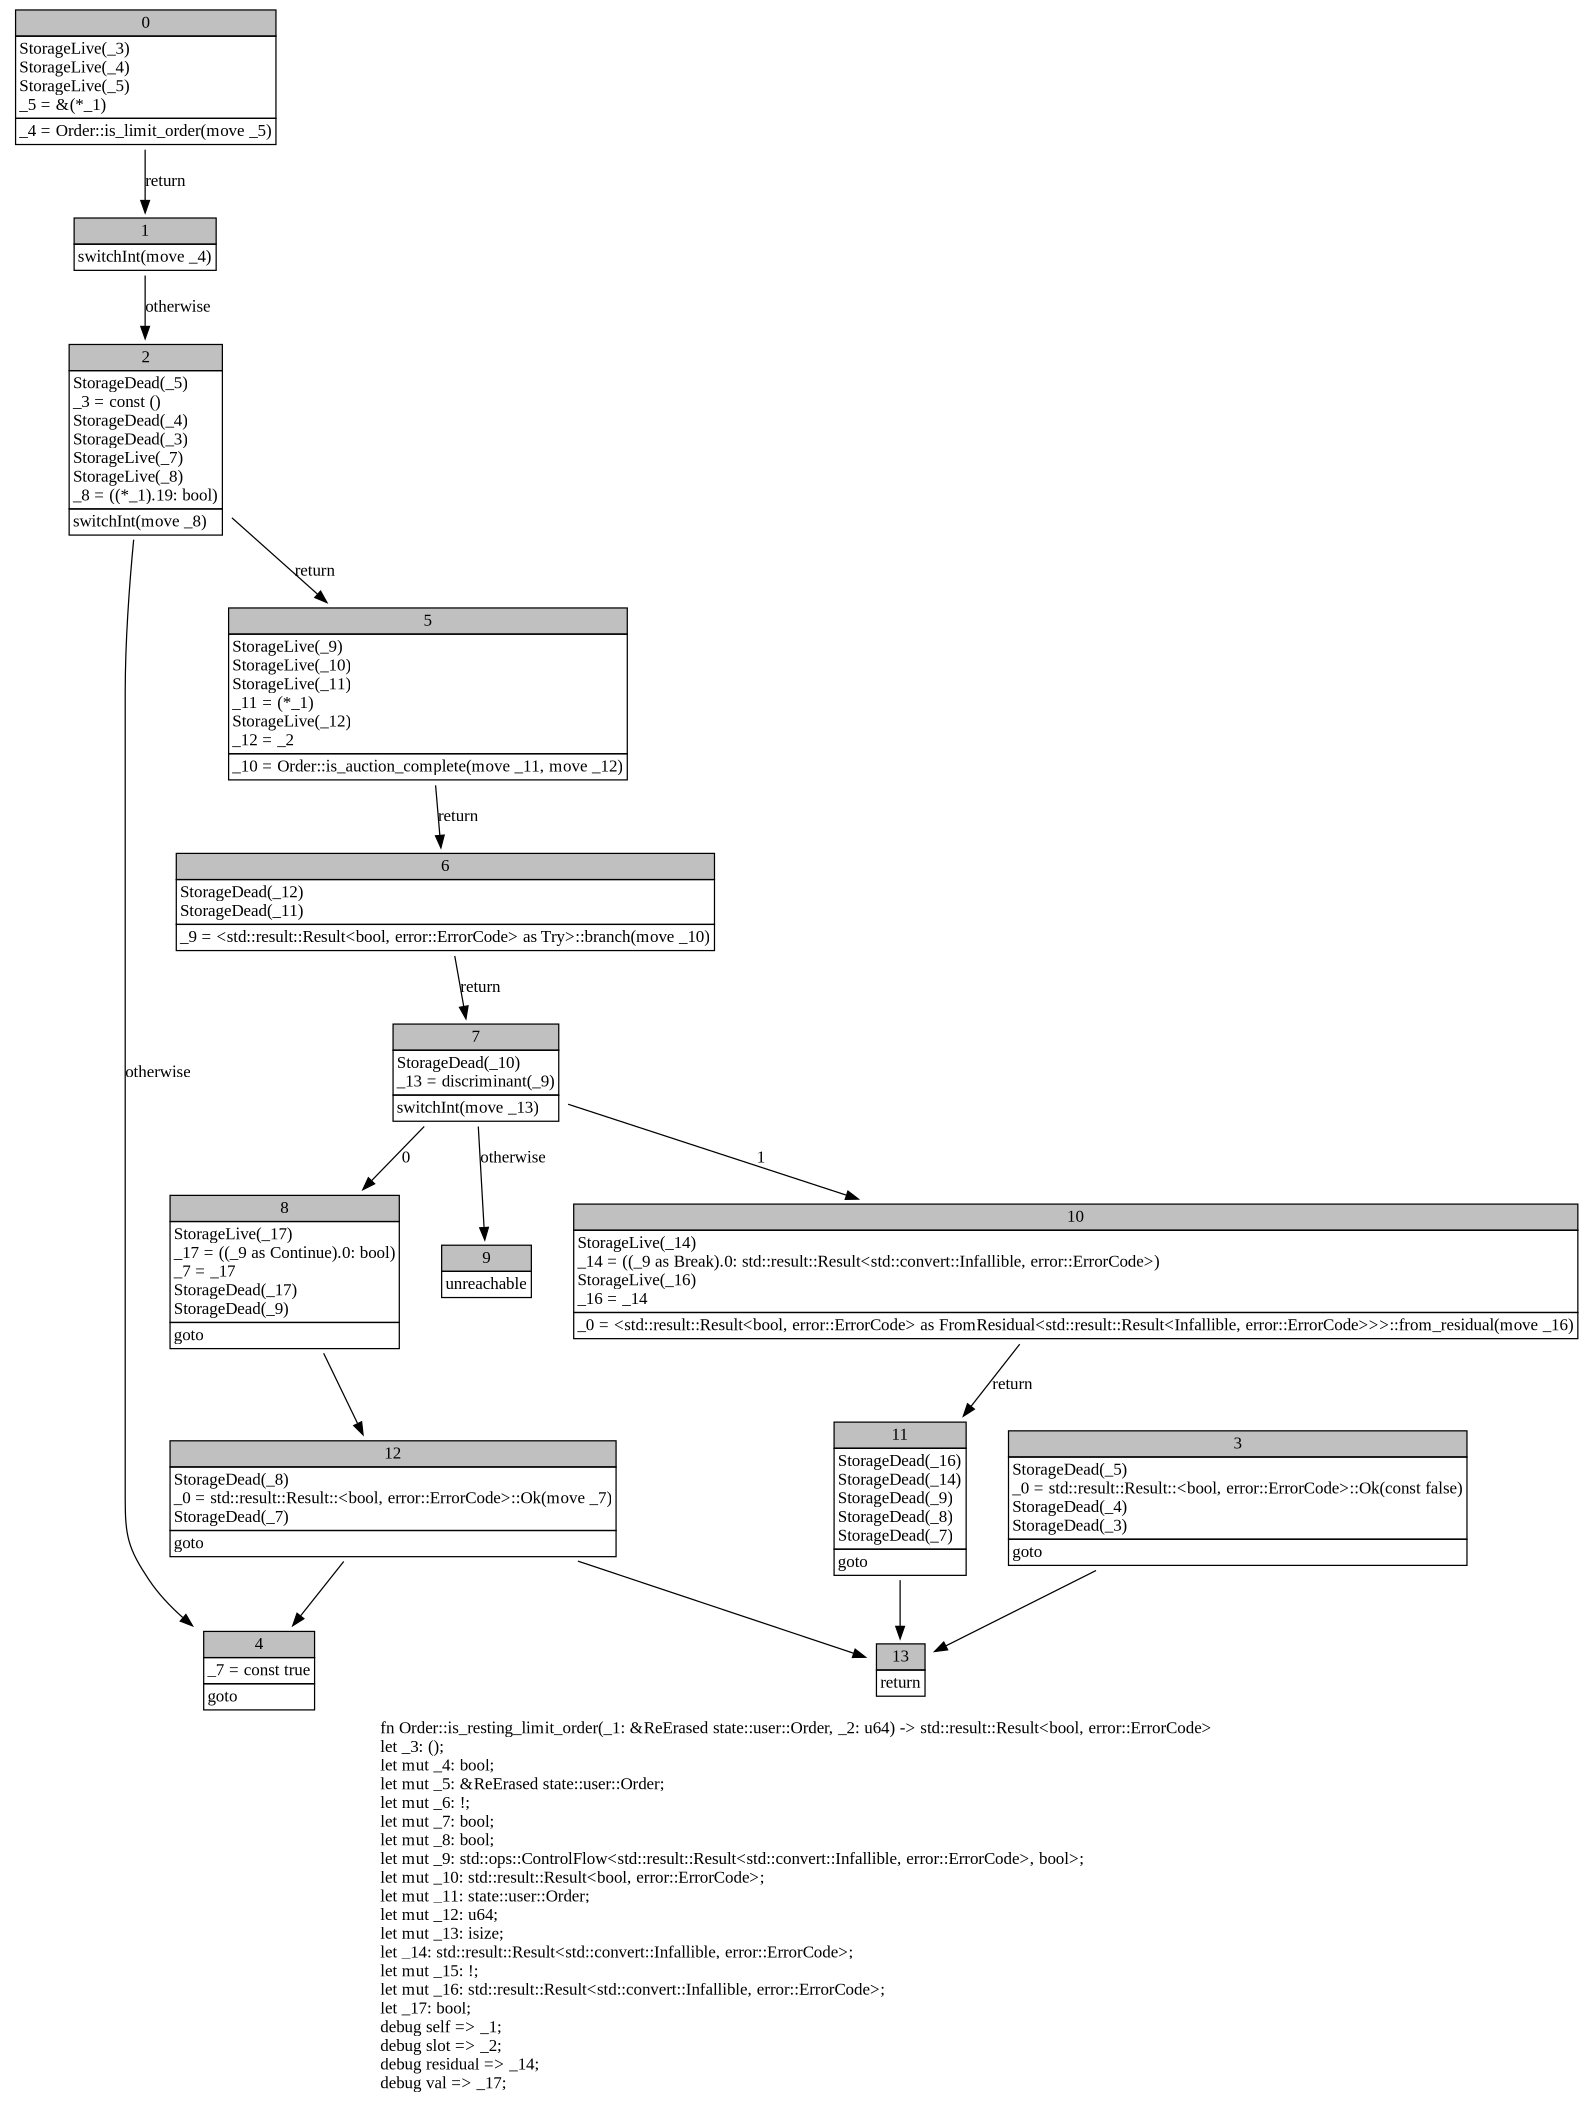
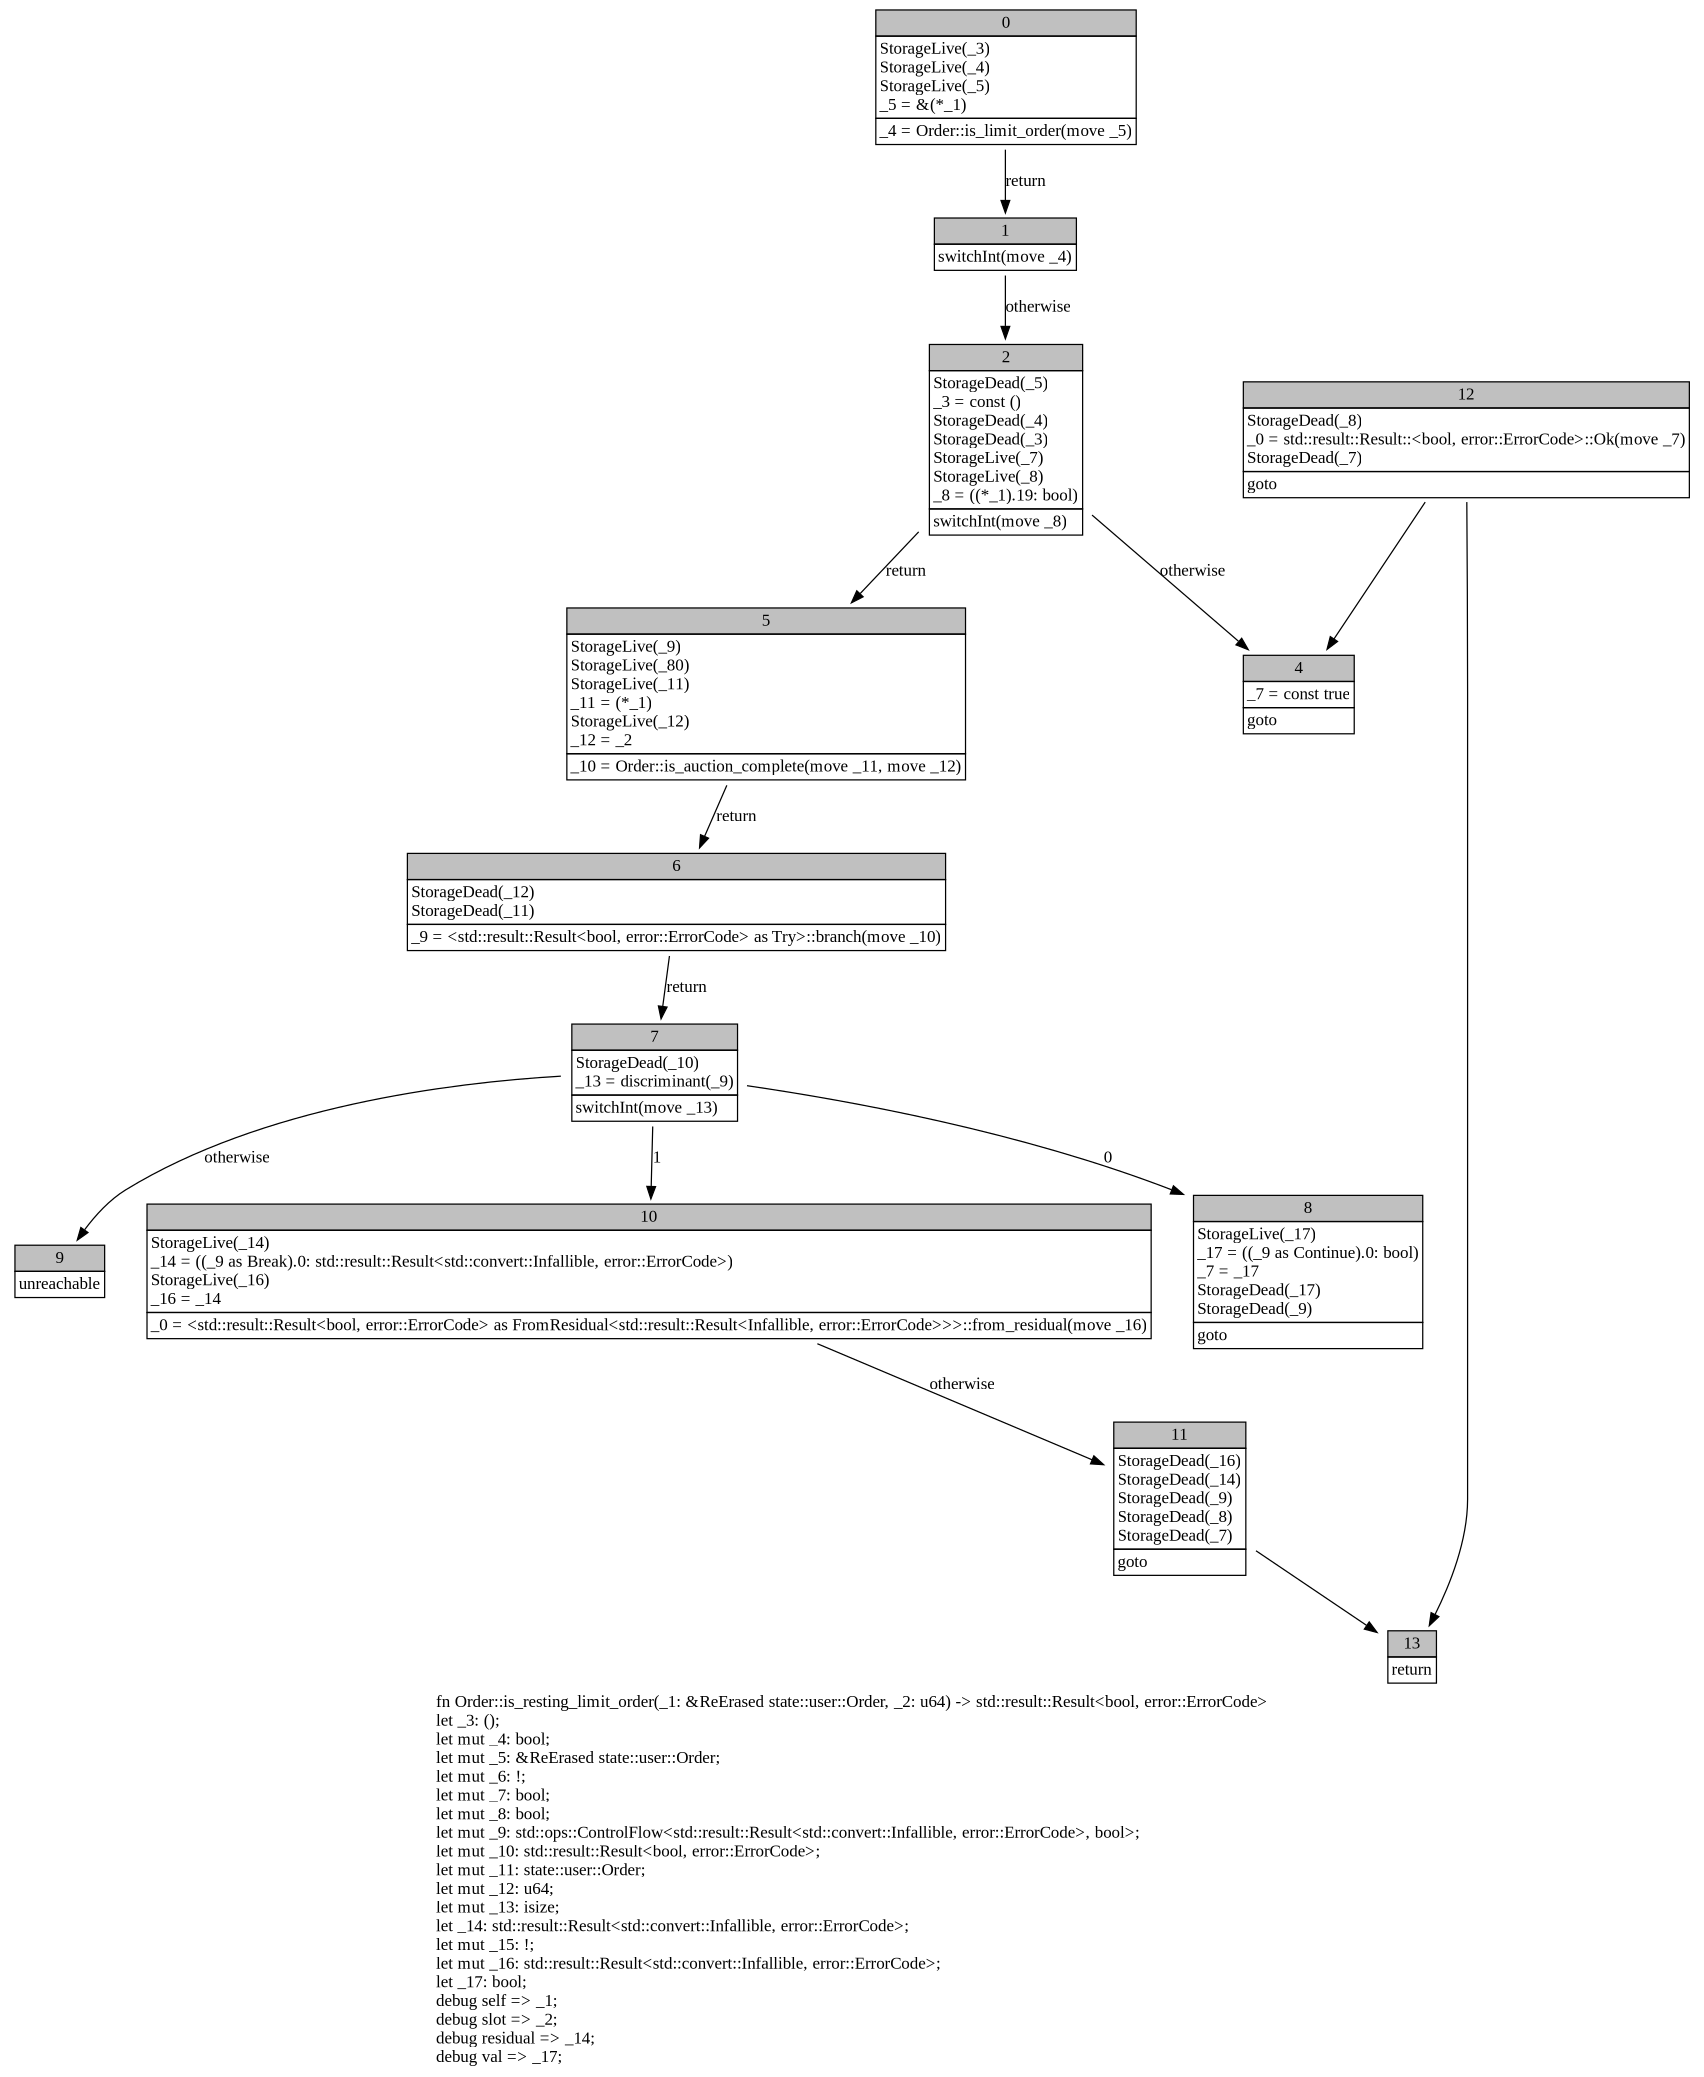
  digraph {
    fontname="Liberation Serif"
    label=<fn Order::is_resting_limit_order(_1: &amp;ReErased state::user::Order, _2: u64) -&gt; std::result::Result&lt;bool, error::ErrorCode&gt;<br align="left"/>let _3: ();<br align="left"/>let mut _4: bool;<br align="left"/>let mut _5: &amp;ReErased state::user::Order;<br align="left"/>let mut _6: !;<br align="left"/>let mut _7: bool;<br align="left"/>let mut _8: bool;<br align="left"/>let mut _9: std::ops::ControlFlow&lt;std::result::Result&lt;std::convert::Infallible, error::ErrorCode&gt;, bool&gt;;<br align="left"/>let mut _10: std::result::Result&lt;bool, error::ErrorCode&gt;;<br align="left"/>let mut _11: state::user::Order;<br align="left"/>let mut _12: u64;<br align="left"/>let mut _13: isize;<br align="left"/>let _14: std::result::Result&lt;std::convert::Infallible, error::ErrorCode&gt;;<br align="left"/>let mut _15: !;<br align="left"/>let mut _16: std::result::Result&lt;std::convert::Infallible, error::ErrorCode&gt;;<br align="left"/>let _17: bool;<br align="left"/>debug self =&gt; _1;<br align="left"/>debug slot =&gt; _2;<br align="left"/>debug residual =&gt; _14;<br align="left"/>debug val =&gt; _17;<br align="left"/>>
    node [fontname="Liberation Serif" shape=none]
    edge [fontname="Liberation Serif"]
    n1 [label=<<table border="0" cellborder="1" cellspacing="0"><tr><td bgcolor="gray" align="center" colspan="1">0</td></tr><tr><td align="left" balign="left">StorageLive(_3)<br/>StorageLive(_4)<br/>StorageLive(_5)<br/>_5 = &amp;(*_1)<br/></td></tr><tr><td align="left">_4 = Order::is_limit_order(move _5)</td></tr></table>>]
    n2 [label=<<table border="0" cellborder="1" cellspacing="0"><tr><td bgcolor="gray" align="center" colspan="1">1</td></tr><tr><td align="left">switchInt(move _4)</td></tr></table>>]
    n3 [label=<<table border="0" cellborder="1" cellspacing="0"><tr><td bgcolor="gray" align="center" colspan="1">2</td></tr><tr><td align="left" balign="left">StorageDead(_5)<br/>_3 = const ()<br/>StorageDead(_4)<br/>StorageDead(_3)<br/>StorageLive(_7)<br/>StorageLive(_8)<br/>_8 = ((*_1).19: bool)<br/></td></tr><tr><td align="left">switchInt(move _8)</td></tr></table>>]
    n4 [label=<<table border="0" cellborder="1" cellspacing="0"><tr><td bgcolor="gray" align="center" colspan="1">4</td></tr><tr><td align="left" balign="left">_7 = const true<br/></td></tr><tr><td align="left">goto</td></tr></table>>]
-   n5 [label=<<table border="0" cellborder="1" cellspacing="0"><tr><td bgcolor="gray" align="center" colspan="1">5</td></tr><tr><td align="left" balign="left">StorageLive(_9)<br/>StorageLive(_10)<br/>StorageLive(_11)<br/>_11 = (*_1)<br/>StorageLive(_12)<br/>_12 = _2<br/></td></tr><tr><td align="left">_10 = Order::is_auction_complete(move _11, move _12)</td></tr></table>>]
-   n6 [label=<<table border="0" cellborder="1" cellspacing="0"><tr><td bgcolor="gray" align="center" colspan="1">3</td></tr><tr><td align="left" balign="left">StorageDead(_5)<br/>_0 = std::result::Result::&lt;bool, error::ErrorCode&gt;::Ok(const false)<br/>StorageDead(_4)<br/>StorageDead(_3)<br/></td></tr><tr><td align="left">goto</td></tr></table>>]
+   n5 [label=<<table border="0" cellborder="1" cellspacing="0"><tr><td bgcolor="gray" align="center" colspan="1">5</td></tr><tr><td align="left" balign="left">StorageLive(_9)<br/>StorageLive(_80)<br/>StorageLive(_11)<br/>_11 = (*_1)<br/>StorageLive(_12)<br/>_12 = _2<br/></td></tr><tr><td align="left">_10 = Order::is_auction_complete(move _11, move _12)</td></tr></table>>]
    n7 [label=<<table border="0" cellborder="1" cellspacing="0"><tr><td bgcolor="gray" align="center" colspan="1">13</td></tr><tr><td align="left">return</td></tr></table>>]
    n8 [label=<<table border="0" cellborder="1" cellspacing="0"><tr><td bgcolor="gray" align="center" colspan="1">6</td></tr><tr><td align="left" balign="left">StorageDead(_12)<br/>StorageDead(_11)<br/></td></tr><tr><td align="left">_9 = &lt;std::result::Result&lt;bool, error::ErrorCode&gt; as Try&gt;::branch(move _10)</td></tr></table>>]
    n9 [label=<<table border="0" cellborder="1" cellspacing="0"><tr><td bgcolor="gray" align="center" colspan="1">12</td></tr><tr><td align="left" balign="left">StorageDead(_8)<br/>_0 = std::result::Result::&lt;bool, error::ErrorCode&gt;::Ok(move _7)<br/>StorageDead(_7)<br/></td></tr><tr><td align="left">goto</td></tr></table>>]
    n10 [label=<<table border="0" cellborder="1" cellspacing="0"><tr><td bgcolor="gray" align="center" colspan="1">7</td></tr><tr><td align="left" balign="left">StorageDead(_10)<br/>_13 = discriminant(_9)<br/></td></tr><tr><td align="left">switchInt(move _13)</td></tr></table>>]
    n11 [label=<<table border="0" cellborder="1" cellspacing="0"><tr><td bgcolor="gray" align="center" colspan="1">8</td></tr><tr><td align="left" balign="left">StorageLive(_17)<br/>_17 = ((_9 as Continue).0: bool)<br/>_7 = _17<br/>StorageDead(_17)<br/>StorageDead(_9)<br/></td></tr><tr><td align="left">goto</td></tr></table>>]
    n12 [label=<<table border="0" cellborder="1" cellspacing="0"><tr><td bgcolor="gray" align="center" colspan="1">9</td></tr><tr><td align="left">unreachable</td></tr></table>>]
    n13 [label=<<table border="0" cellborder="1" cellspacing="0"><tr><td bgcolor="gray" align="center" colspan="1">10</td></tr><tr><td align="left" balign="left">StorageLive(_14)<br/>_14 = ((_9 as Break).0: std::result::Result&lt;std::convert::Infallible, error::ErrorCode&gt;)<br/>StorageLive(_16)<br/>_16 = _14<br/></td></tr><tr><td align="left">_0 = &lt;std::result::Result&lt;bool, error::ErrorCode&gt; as FromResidual&lt;std::result::Result&lt;Infallible, error::ErrorCode&gt;&gt;&gt;::from_residual(move _16)</td></tr></table>>]
    n14 [label=<<table border="0" cellborder="1" cellspacing="0"><tr><td bgcolor="gray" align="center" colspan="1">11</td></tr><tr><td align="left" balign="left">StorageDead(_16)<br/>StorageDead(_14)<br/>StorageDead(_9)<br/>StorageDead(_8)<br/>StorageDead(_7)<br/></td></tr><tr><td align="left">goto</td></tr></table>>]
    n1 -> n2 [label=return]
    n2 -> n3 [label=otherwise]
    n3 -> n4 [label=otherwise]
    n3 -> n5 [label=return]
    n5 -> n8 [label=return]
-   n6 -> n7
    n8 -> n10 [label=return]
    n9 -> n4
    n9 -> n7
    n10 -> n11 [label=0]
    n10 -> n12 [label=otherwise]
    n10 -> n13 [label=1]
-   n11 -> n9
-   n13 -> n14 [label=return]
+   n13 -> n14 [label=otherwise]
    n14 -> n7
  }
